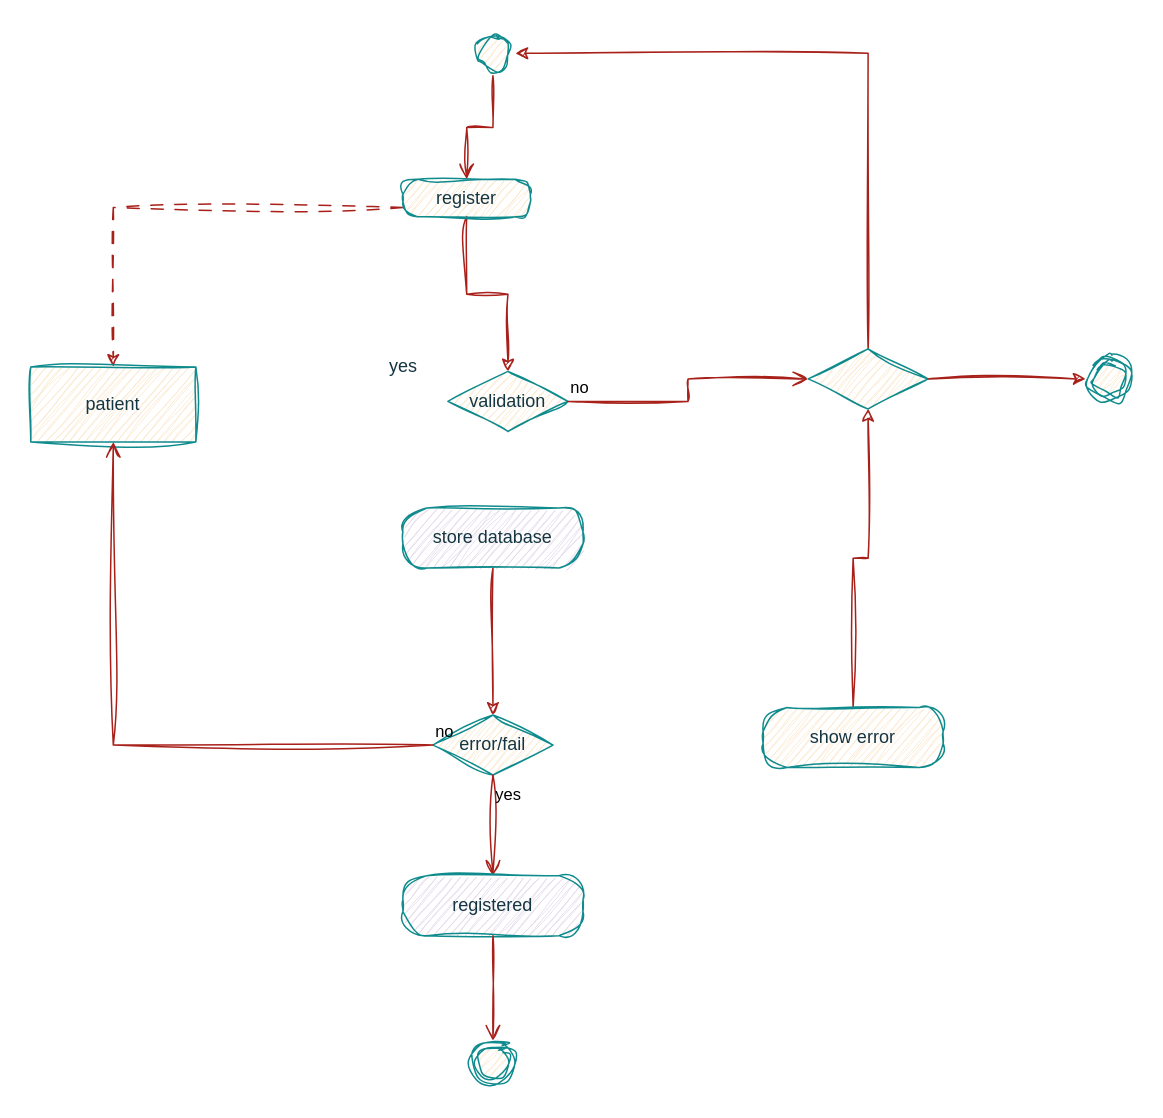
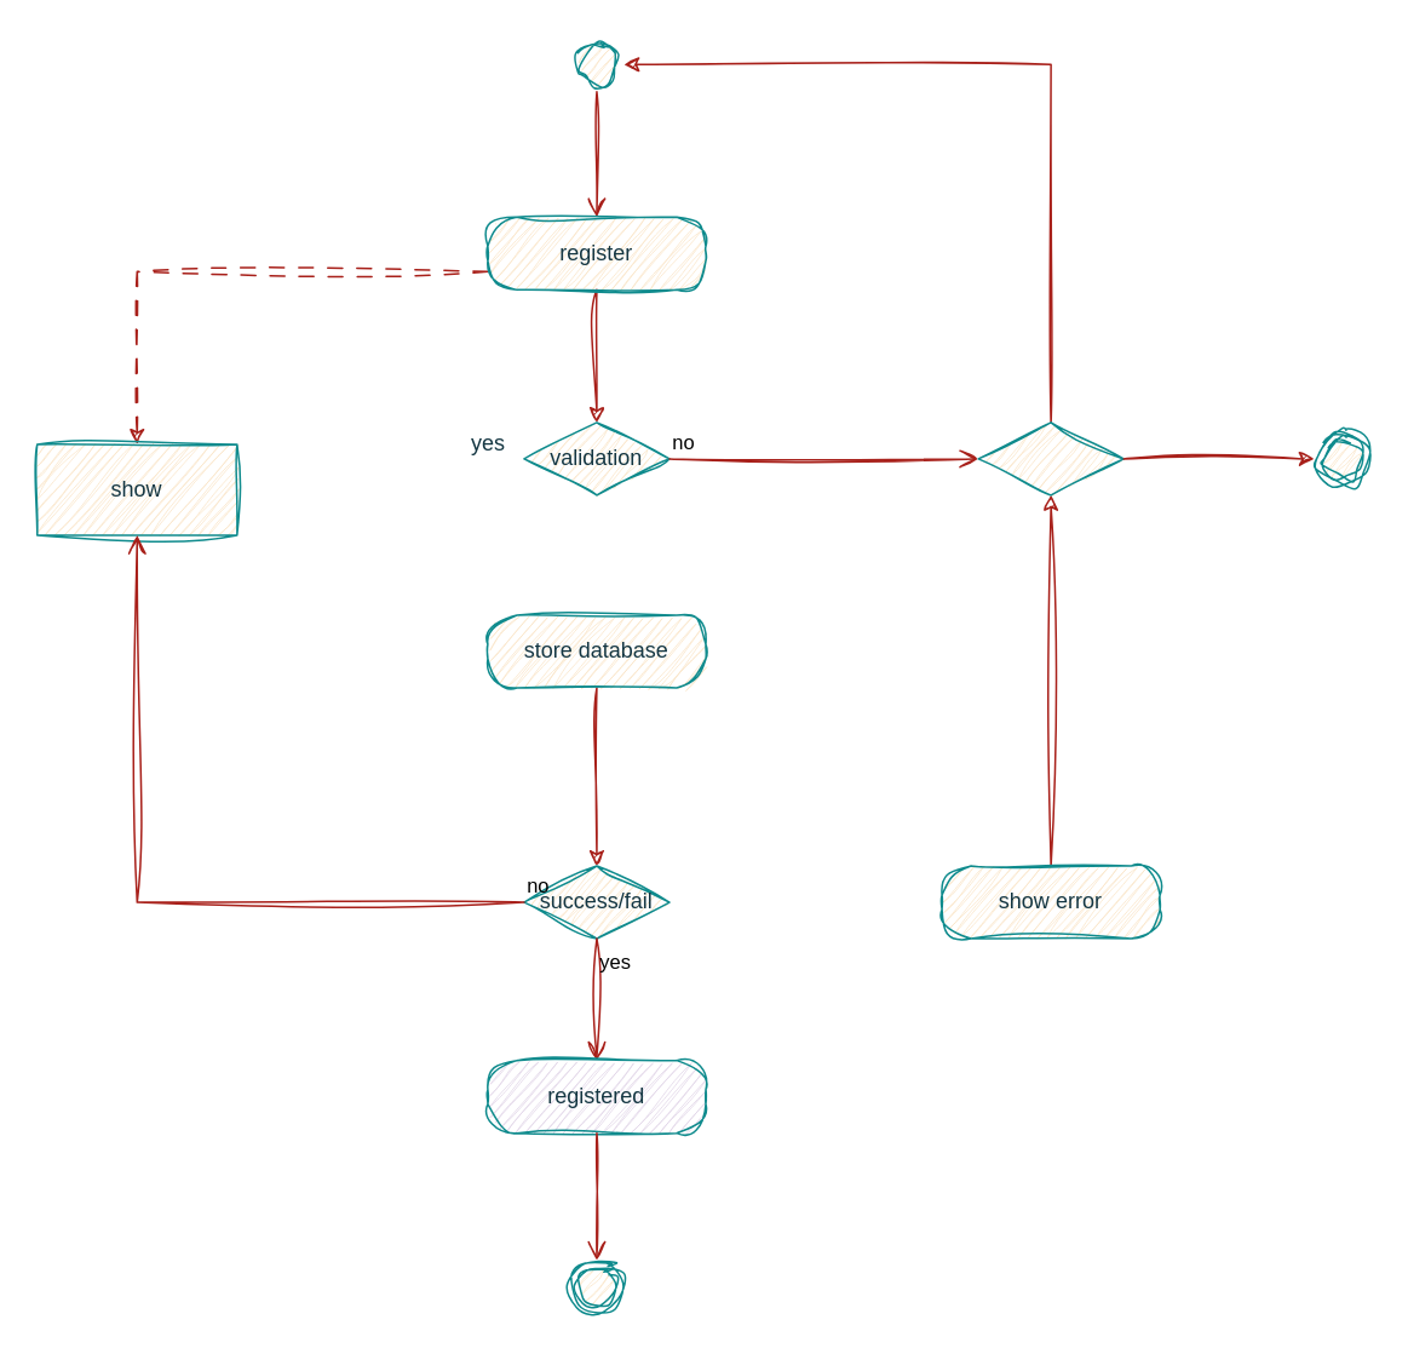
  <mxCell id="0" />
  <mxCell id="1" parent="0" />
  <mxCell id="2" value="" style="ellipse;html=1;shape=startState;fillColor=#FAE5C7;strokeColor=#0F8B8D;labelBackgroundColor=none;fontColor=#143642;sketch=1;curveFitting=1;jiggle=2;" parent="1" vertex="1"><mxGeometry x="313" y="20" width="30" height="30" as="geometry" /></mxCell>
  <mxCell id="3" value="" style="edgeStyle=orthogonalEdgeStyle;html=1;verticalAlign=bottom;endArrow=open;endSize=8;strokeColor=#A8201A;rounded=0;entryX=0.5;entryY=0;entryDx=0;entryDy=0;labelBackgroundColor=none;fontColor=default;sketch=1;curveFitting=1;jiggle=2;" parent="1" source="2" target="6" edge="1"><mxGeometry relative="1" as="geometry"><mxPoint x="328" y="110" as="targetPoint" /></mxGeometry></mxCell>
  <mxCell id="4" style="edgeStyle=orthogonalEdgeStyle;rounded=0;orthogonalLoop=1;jettySize=auto;html=1;exitX=0;exitY=0.75;exitDx=0;exitDy=0;strokeColor=#A8201A;fontColor=default;fillColor=#FAE5C7;dashed=1;dashPattern=8 8;labelBackgroundColor=none;entryX=0.5;entryY=0;entryDx=0;entryDy=0;sketch=1;curveFitting=1;jiggle=2;" parent="1" source="6" target="9" edge="1"><mxGeometry relative="1" as="geometry"><mxPoint x="103" y="236" as="targetPoint" /></mxGeometry></mxCell>
  <mxCell id="5" style="edgeStyle=orthogonalEdgeStyle;rounded=0;orthogonalLoop=1;jettySize=auto;html=1;exitX=0.5;exitY=1;exitDx=0;exitDy=0;entryX=0.5;entryY=0;entryDx=0;entryDy=0;strokeColor=#A8201A;fontColor=default;fillColor=#FAE5C7;labelBackgroundColor=none;sketch=1;curveFitting=1;jiggle=2;" parent="1" source="6" target="7" edge="1"><mxGeometry relative="1" as="geometry" /></mxCell>
- <mxCell id="6" value="register" style="rounded=1;whiteSpace=wrap;html=1;arcSize=40;fontColor=#143642;fillColor=#FAE5C7;strokeColor=#0F8B8D;labelBackgroundColor=none;sketch=1;curveFitting=1;jiggle=2;" parent="1" vertex="1"><mxGeometry x="268" y="119" width="85" height="25" as="geometry" /></mxCell>
- <mxCell id="7" value="validation" style="rhombus;whiteSpace=wrap;html=1;fontColor=#143642;fillColor=#FAE5C7;strokeColor=#0F8B8D;labelBackgroundColor=none;sketch=1;curveFitting=1;jiggle=2;" parent="1" vertex="1"><mxGeometry x="298" y="247" width="80" height="40" as="geometry" /></mxCell>
+ <mxCell id="6" value="register" style="rounded=1;whiteSpace=wrap;html=1;arcSize=40;fontColor=#143642;fillColor=#FAE5C7;strokeColor=#0F8B8D;labelBackgroundColor=none;sketch=1;curveFitting=1;jiggle=2;" parent="1" vertex="1"><mxGeometry x="268" y="119" width="120" height="40" as="geometry" /></mxCell>
+ <mxCell id="7" value="validation" style="rhombus;whiteSpace=wrap;html=1;fontColor=#143642;fillColor=#FAE5C7;strokeColor=#0F8B8D;labelBackgroundColor=none;sketch=1;curveFitting=1;jiggle=2;" parent="1" vertex="1"><mxGeometry x="288" y="232" width="80" height="40" as="geometry" /></mxCell>
  <mxCell id="8" value="no" style="edgeStyle=orthogonalEdgeStyle;html=1;align=left;verticalAlign=bottom;endArrow=open;endSize=8;strokeColor=#A8201A;rounded=0;fontColor=default;fillColor=#FAE5C7;labelBackgroundColor=none;sketch=1;curveFitting=1;jiggle=2;" parent="1" source="7" target="11" edge="1"><mxGeometry x="-1" relative="1" as="geometry"><mxPoint x="418" y="428" as="targetPoint" /></mxGeometry></mxCell>
- <mxCell id="9" value="patient" style="html=1;whiteSpace=wrap;strokeColor=#0F8B8D;fontColor=#143642;fillColor=#FAE5C7;labelBackgroundColor=none;sketch=1;curveFitting=1;jiggle=2;" parent="1" vertex="1"><mxGeometry x="20" y="244" width="110" height="50" as="geometry" /></mxCell>
+ <mxCell id="9" value="show" style="html=1;whiteSpace=wrap;strokeColor=#0F8B8D;fontColor=#143642;fillColor=#FAE5C7;labelBackgroundColor=none;sketch=1;curveFitting=1;jiggle=2;" parent="1" vertex="1"><mxGeometry x="20" y="244" width="110" height="50" as="geometry" /></mxCell>
  <mxCell id="10" style="edgeStyle=orthogonalEdgeStyle;rounded=0;orthogonalLoop=1;jettySize=auto;html=1;exitX=0.5;exitY=0;exitDx=0;exitDy=0;entryX=1;entryY=0.5;entryDx=0;entryDy=0;strokeColor=#A8201A;fontColor=default;fillColor=#FAE5C7;labelBackgroundColor=none;sketch=1;curveFitting=1;jiggle=2;" parent="1" source="11" target="2" edge="1"><mxGeometry relative="1" as="geometry" /></mxCell>
  <mxCell id="11" value="" style="rhombus;whiteSpace=wrap;html=1;fontColor=#143642;fillColor=#FAE5C7;strokeColor=#0F8B8D;labelBackgroundColor=none;sketch=1;curveFitting=1;jiggle=2;" parent="1" vertex="1"><mxGeometry x="538" y="232" width="80" height="40" as="geometry" /></mxCell>
  <mxCell id="12" style="edgeStyle=orthogonalEdgeStyle;rounded=0;orthogonalLoop=1;jettySize=auto;html=1;exitX=0.5;exitY=1;exitDx=0;exitDy=0;entryX=0.5;entryY=0;entryDx=0;entryDy=0;strokeColor=#A8201A;fontColor=default;fillColor=#FAE5C7;labelBackgroundColor=none;sketch=1;curveFitting=1;jiggle=2;" parent="1" source="13" target="15" edge="1"><mxGeometry relative="1" as="geometry" /></mxCell>
- <mxCell id="13" value="store database" style="rounded=1;whiteSpace=wrap;html=1;arcSize=40;fontColor=#143642;fillColor=#e1d5e7;strokeColor=#0F8B8D;labelBackgroundColor=none;sketch=1;curveFitting=1;jiggle=2;" parent="1" vertex="1"><mxGeometry x="268" y="338" width="120" height="40" as="geometry" /></mxCell>
+ <mxCell id="13" value="store database" style="rounded=1;whiteSpace=wrap;html=1;arcSize=40;fontColor=#143642;fillColor=#FAE5C7;strokeColor=#0F8B8D;labelBackgroundColor=none;sketch=1;curveFitting=1;jiggle=2;" parent="1" vertex="1"><mxGeometry x="268" y="338" width="120" height="40" as="geometry" /></mxCell>
  <mxCell id="14" value="yes" style="text;html=1;align=center;verticalAlign=middle;resizable=0;points=[];autosize=1;strokeColor=none;fillColor=none;fontColor=#143642;labelBackgroundColor=none;sketch=1;curveFitting=1;jiggle=2;" parent="1" vertex="1"><mxGeometry x="249" y="231" width="37" height="26" as="geometry" /></mxCell>
- <mxCell id="15" value="error/fail" style="rhombus;whiteSpace=wrap;html=1;fontColor=#143642;fillColor=#FAE5C7;strokeColor=#0F8B8D;labelBackgroundColor=none;sketch=1;curveFitting=1;jiggle=2;" parent="1" vertex="1"><mxGeometry x="288" y="476" width="80" height="40" as="geometry" /></mxCell>
+ <mxCell id="15" value="success/fail" style="rhombus;whiteSpace=wrap;html=1;fontColor=#143642;fillColor=#FAE5C7;strokeColor=#0F8B8D;labelBackgroundColor=none;sketch=1;curveFitting=1;jiggle=2;" parent="1" vertex="1"><mxGeometry x="288" y="476" width="80" height="40" as="geometry" /></mxCell>
  <mxCell id="16" value="no" style="edgeStyle=orthogonalEdgeStyle;html=1;align=left;verticalAlign=bottom;endArrow=open;endSize=8;strokeColor=#A8201A;rounded=0;fontColor=default;fillColor=#FAE5C7;labelBackgroundColor=none;sketch=1;curveFitting=1;jiggle=2;" parent="1" source="15" target="9" edge="1"><mxGeometry x="-1" relative="1" as="geometry"><mxPoint x="477" y="496" as="targetPoint" /></mxGeometry></mxCell>
  <mxCell id="17" value="yes" style="edgeStyle=orthogonalEdgeStyle;html=1;align=left;verticalAlign=top;endArrow=open;endSize=8;strokeColor=#A8201A;rounded=0;fontColor=default;fillColor=#FAE5C7;entryX=0.5;entryY=0;entryDx=0;entryDy=0;labelBackgroundColor=none;sketch=1;curveFitting=1;jiggle=2;" parent="1" source="15" target="20" edge="1"><mxGeometry x="-1" relative="1" as="geometry"><mxPoint x="337" y="576" as="targetPoint" /></mxGeometry></mxCell>
  <mxCell id="18" style="edgeStyle=orthogonalEdgeStyle;rounded=0;orthogonalLoop=1;jettySize=auto;html=1;exitX=0.5;exitY=0;exitDx=0;exitDy=0;entryX=0.5;entryY=1;entryDx=0;entryDy=0;strokeColor=#A8201A;fontColor=#143642;fillColor=#FAE5C7;sketch=1;curveFitting=1;jiggle=2;" parent="1" source="19" target="11" edge="1"><mxGeometry relative="1" as="geometry" /></mxCell>
- <mxCell id="19" value="show error" style="rounded=1;whiteSpace=wrap;html=1;arcSize=40;fontColor=#143642;fillColor=#FAE5C7;strokeColor=#0F8B8D;labelBackgroundColor=none;sketch=1;curveFitting=1;jiggle=2;" parent="1" vertex="1"><mxGeometry x="508" y="471" width="120" height="40" as="geometry" /></mxCell>
+ <mxCell id="19" value="show error" style="rounded=1;whiteSpace=wrap;html=1;arcSize=40;fontColor=#143642;fillColor=#FAE5C7;strokeColor=#0F8B8D;labelBackgroundColor=none;sketch=1;curveFitting=1;jiggle=2;" parent="1" vertex="1"><mxGeometry x="518" y="476" width="120" height="40" as="geometry" /></mxCell>
  <mxCell id="20" value="registered" style="rounded=1;whiteSpace=wrap;html=1;arcSize=40;fontColor=#143642;fillColor=#e1d5e7;strokeColor=#0F8B8D;labelBackgroundColor=none;sketch=1;curveFitting=1;jiggle=2;" parent="1" vertex="1"><mxGeometry x="268" y="583" width="120" height="40" as="geometry" /></mxCell>
  <mxCell id="21" value="" style="edgeStyle=orthogonalEdgeStyle;html=1;verticalAlign=bottom;endArrow=open;endSize=8;strokeColor=#A8201A;rounded=0;fontColor=default;fillColor=#FAE5C7;entryX=0.5;entryY=0;entryDx=0;entryDy=0;labelBackgroundColor=none;sketch=1;curveFitting=1;jiggle=2;" parent="1" source="20" target="22" edge="1"><mxGeometry relative="1" as="geometry"><mxPoint x="337" y="683" as="targetPoint" /></mxGeometry></mxCell>
  <mxCell id="22" value="" style="ellipse;html=1;shape=endState;fillColor=#FAE5C7;strokeColor=#0F8B8D;fontColor=#143642;labelBackgroundColor=none;sketch=1;curveFitting=1;jiggle=2;" parent="1" vertex="1"><mxGeometry x="313" y="693" width="30" height="30" as="geometry" /></mxCell>
  <mxCell id="23" style="edgeStyle=orthogonalEdgeStyle;rounded=0;orthogonalLoop=1;jettySize=auto;html=1;exitX=1;exitY=0.5;exitDx=0;exitDy=0;entryX=0;entryY=0.5;entryDx=0;entryDy=0;strokeColor=#A8201A;fontColor=#143642;fillColor=#FAE5C7;sketch=1;curveFitting=1;jiggle=2;" parent="1" source="11" target="24" edge="1"><mxGeometry relative="1" as="geometry"><mxPoint x="723" y="251.67" as="targetPoint" /></mxGeometry></mxCell>
  <mxCell id="24" value="" style="ellipse;html=1;shape=endState;fillColor=#FAE5C7;strokeColor=#0F8B8D;fontColor=#143642;labelBackgroundColor=none;sketch=1;curveFitting=1;jiggle=2;" parent="1" vertex="1"><mxGeometry x="723" y="237" width="30" height="30" as="geometry" /></mxCell>
